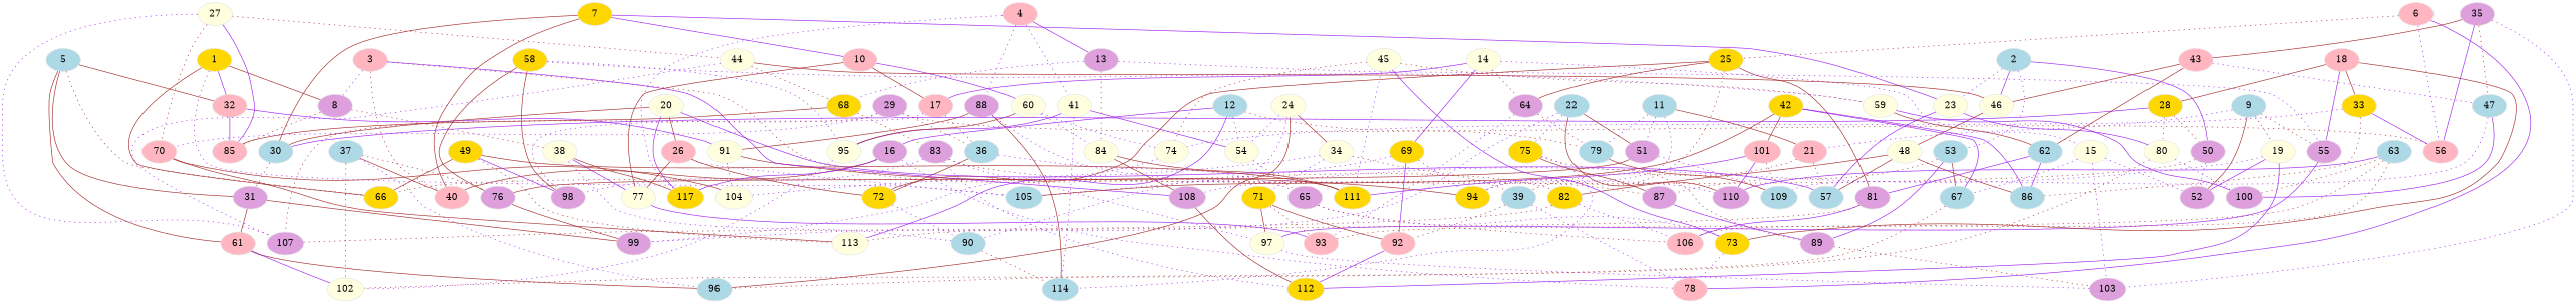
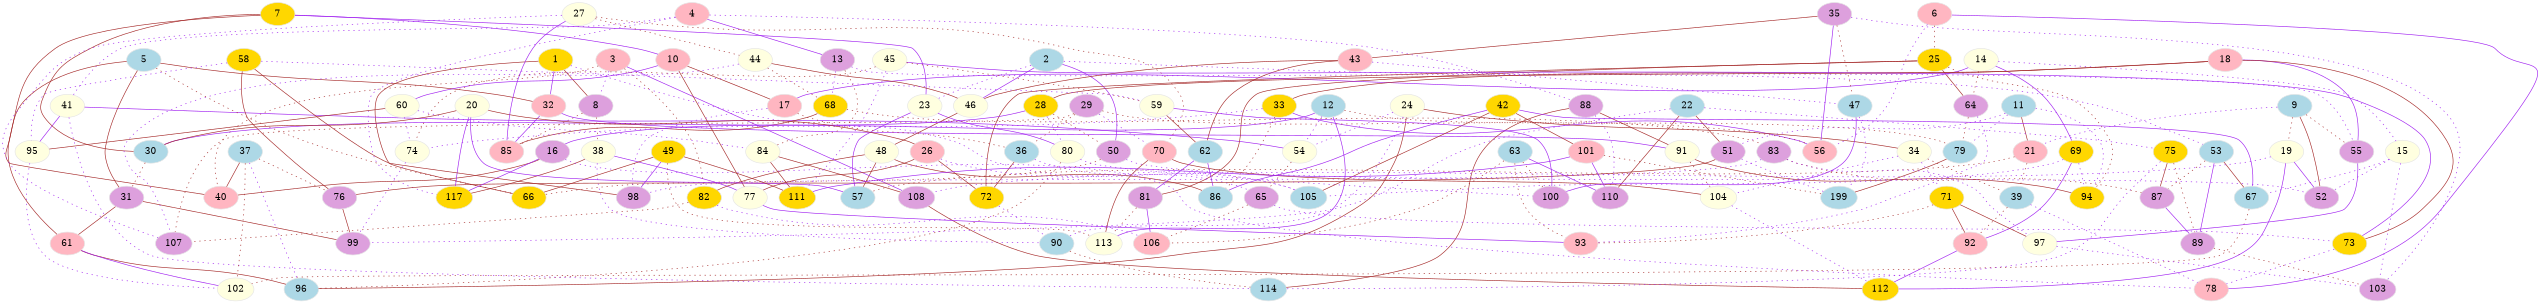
  graph {
    node [color=gray90 fillcolor=lightyellow style=filled]
    edge [color=brown style=dotted]
    1 [fillcolor=gold]
    8 [fillcolor=plum]
    32 [fillcolor=lightpink]
    66 [fillcolor=gold]
    105 [fillcolor=lightblue]
    38
    85 [fillcolor=lightpink]
    91
    2 [fillcolor=lightblue]
    23
    46
    50 [fillcolor=plum]
    53 [fillcolor=lightblue]
    57 [fillcolor=lightblue]
    80
    48
    52 [fillcolor=plum]
    67 [fillcolor=lightblue]
    87 [fillcolor=plum]
    89 [fillcolor=plum]
    3 [fillcolor=lightpink]
    40 [fillcolor=lightpink]
    82 [fillcolor=gold]
    108 [fillcolor=plum]
    107 [fillcolor=plum]
    106 [fillcolor=lightpink]
    112 [fillcolor=gold]
    4 [fillcolor=lightpink]
    13 [fillcolor=plum]
    41
    88 [fillcolor=plum]
    n32 [fillcolor=gold label=117]
    55 [fillcolor=plum]
    68 [fillcolor=gold]
    84
    54
    95
    114 [fillcolor=lightblue]
    110 [fillcolor=plum]
    5 [fillcolor=lightblue]
    31 [fillcolor=plum]
    61 [fillcolor=lightpink]
    99 [fillcolor=plum]
    96 [fillcolor=lightblue]
    102
    6 [fillcolor=lightpink]
    25 [fillcolor=gold]
    56 [fillcolor=lightpink]
    78 [fillcolor=lightpink]
    72 [fillcolor=gold]
    94 [fillcolor=gold]
    64 [fillcolor=plum]
    81 [fillcolor=plum]
    90 [fillcolor=lightblue]
    7 [fillcolor=gold]
    10 [fillcolor=lightpink]
    30 [fillcolor=lightblue]
    17 [fillcolor=lightpink]
    60
    77
    9 [fillcolor=lightblue]
    19
    21 [fillcolor=lightpink]
    39 [fillcolor=lightblue]
    97
    36 [fillcolor=lightblue]
    98 [fillcolor=plum]
    74
    93 [fillcolor=lightpink]
    11 [fillcolor=lightblue]
    51 [fillcolor=plum]
    79 [fillcolor=lightblue]
    76 [fillcolor=plum]
-   109 [fillcolor=lightblue]
+   109 [fillcolor=lightblue label=199]
    12 [fillcolor=lightblue]
    16 [fillcolor=plum]
    113
    65 [fillcolor=plum]
    83 [fillcolor=plum]
    111 [fillcolor=gold]
    14
    15
    69 [fillcolor=gold]
    103 [fillcolor=plum]
    92 [fillcolor=lightpink]
    18 [fillcolor=lightpink]
    28 [fillcolor=gold]
    33 [fillcolor=gold]
    73 [fillcolor=gold]
    86 [fillcolor=lightblue]
    20
    26 [fillcolor=lightpink]
    22 [fillcolor=lightblue]
    75 [fillcolor=gold]
    100 [fillcolor=plum]
    24
    34
    71 [fillcolor=gold]
    104
    27
    44
    70 [fillcolor=lightpink]
    29 [fillcolor=plum]
    35 [fillcolor=plum]
    43 [fillcolor=lightpink]
    47 [fillcolor=lightblue]
    62 [fillcolor=lightblue]
    37 [fillcolor=lightblue]
    42 [fillcolor=gold]
    101 [fillcolor=lightpink]
    45
    59
    49 [fillcolor=gold]
    58 [fillcolor=gold]
    63 [fillcolor=lightblue]
    1 -- 8 [style=solid]
    1 -- 32 [color=purple style=solid]
    1 -- 66 [style=solid]
    1 -- 105 [color=purple]
    8 -- 38
    8 -- 85
    32 -- 85 [color=purple style=solid]
    32 -- 91 [color=purple style=solid]
    38 -- n32 [style=solid]
    38 -- 90 [color=purple]
    38 -- 77 [color=purple style=solid]
    91 -- 94 [style=solid]
    91 -- 104
    2 -- 23 [color=purple]
    2 -- 46 [color=purple style=solid]
    2 -- 50 [color=purple style=solid]
    2 -- 53 [color=purple]
    23 -- 57 [color=purple style=solid]
    23 -- 80 [color=purple style=solid]
    46 -- 48 [style=solid]
    50 -- 66
    50 -- 52 [color=purple]
    53 -- 67 [style=solid]
    53 -- 87
    53 -- 89 [color=purple style=solid]
    80 -- 96
    80 -- 100 [color=purple]
    48 -- 57 [style=solid]
    48 -- 82 [style=solid]
    48 -- 86 [style=solid]
    67 -- 102
    87 -- 89 [color=purple style=solid]
    89 -- 103
    3 -- 8 [color=purple]
    3 -- 40
    3 -- 82
    3 -- 108 [color=purple style=solid]
    82 -- 107
    82 -- 106 [color=purple]
    108 -- 112 [style=solid]
    4 -- 13 [color=purple style=solid]
    4 -- 41 [color=purple]
    4 -- 88 [color=purple]
    4 -- n32 [color=purple]
    13 -- 55 [color=purple]
    13 -- 68 [color=purple]
    13 -- 84
    41 -- 54 [color=purple style=solid]
    41 -- 95 [color=purple style=solid]
    41 -- 114 [color=purple]
    88 -- 91 [style=solid]
    88 -- 114 [style=solid]
    88 -- 110 [color=purple]
    55 -- 97 [color=purple style=solid]
    68 -- 85 [style=solid]
    68 -- 83
    84 -- 108 [style=solid]
    84 -- 111 [style=solid]
    54 -- 65
    95 -- 102 [color=purple]
    5 -- 32 [style=solid]
    5 -- 66
    5 -- 31 [style=solid]
    5 -- 61 [style=solid]
    31 -- 61 [style=solid]
    31 -- 99 [style=solid]
    61 -- 96 [style=solid]
    61 -- 102 [color=purple style=solid]
    6 -- 25
    6 -- 56 [color=purple]
    6 -- 78 [color=purple style=solid]
    25 -- 72 [style=solid]
    25 -- 94
    25 -- 64 [style=solid]
    25 -- 81 [style=solid]
    72 -- 90 [color=purple]
    64 -- 93 [color=purple]
    64 -- 79
    81 -- 106 [color=purple style=solid]
    81 -- 113
    90 -- 114
    7 -- 23 [color=purple style=solid]
    7 -- 40 [style=solid]
    7 -- 10 [color=purple style=solid]
    7 -- 30 [style=solid]
    10 -- 17 [style=solid]
    10 -- 60 [color=purple style=solid]
    10 -- 77 [style=solid]
    30 -- 31
    17 -- 36
    17 -- 98 [color=purple]
    60 -- 84 [color=purple]
    60 -- 95 [style=solid]
    60 -- 74 [color=purple]
    77 -- 93 [color=purple style=solid]
    9 -- 52 [style=solid]
    9 -- 55
    9 -- 19
    9 -- 21 [color=purple]
    19 -- 52 [color=purple style=solid]
    19 -- 108 [color=purple]
    19 -- 112 [color=purple style=solid]
    21 -- 57
    21 -- 39
    39 -- 78 [color=purple]
    39 -- 92
    97 -- 103 [color=purple]
    36 -- 72 [style=solid]
    36 -- 65 [color=purple]
    74 -- 99 [color=purple]
    11 -- 94 [color=purple]
    11 -- 21 [style=solid]
    11 -- 51 [color=purple]
    11 -- 79 [color=purple]
    51 -- 76 [style=solid]
    51 -- 109 [color=purple]
    79 -- 109 [style=solid]
    76 -- 99 [style=solid]
    12 -- 54 [color=purple]
    12 -- 79
    12 -- 16 [color=purple style=solid]
    12 -- 113 [color=purple style=solid]
    16 -- 40 [style=solid]
    16 -- n32 [color=purple style=solid]
    16 -- 78 [color=purple]
    65 -- 106
    65 -- 73 [color=purple]
    83 -- 87
    83 -- 97 [color=purple]
    83 -- 98 [color=purple]
    14 -- 64
    14 -- 17 [color=purple style=solid]
    14 -- 15 [color=purple]
    14 -- 69 [color=purple style=solid]
    15 -- 52 [color=purple]
    15 -- 67 [color=purple]
    15 -- 103 [color=purple]
    69 -- 105 [color=purple]
    69 -- 94 [color=purple]
    69 -- 92 [color=purple style=solid]
    92 -- 112 [color=purple style=solid]
    18 -- 55 [color=purple style=solid]
    18 -- 28 [style=solid]
    18 -- 33 [style=solid]
    18 -- 73 [style=solid]
    28 -- 50
    28 -- 80 [color=purple]
    28 -- 30 [color=purple style=solid]
    33 -- 56 [color=purple style=solid]
    33 -- 74 [color=purple]
    33 -- 86
    73 -- 78 [color=purple]
    20 -- 57 [color=purple style=solid]
    20 -- n32 [color=purple style=solid]
    20 -- 30 [style=solid]
    20 -- 26 [style=solid]
    26 -- 105 [color=purple]
    26 -- 72 [style=solid]
    26 -- 77 [style=solid]
    22 -- 110 [style=solid]
    22 -- 99 [color=purple]
    22 -- 51 [style=solid]
    22 -- 75 [color=purple]
    75 -- 87 [style=solid]
    75 -- 89
    75 -- 114 [color=purple]
    24 -- 54 [color=purple]
    24 -- 96 [style=solid]
    24 -- 90 [color=purple]
    24 -- 34 [style=solid]
    34 -- 39
    34 -- 71 [color=purple]
    34 -- 104 [color=purple]
    71 -- 97 [style=solid]
    71 -- 93
    71 -- 92 [style=solid]
-   83 -- 112 [color=purple]
+   104 -- 112 [color=purple]
    27 -- 85 [color=purple style=solid]
    27 -- 107 [color=purple]
    27 -- 44
    27 -- 70
    44 -- 46 [style=solid]
    44 -- 107 [color=purple]
    44 -- 68
    70 -- 113 [style=solid]
    70 -- 104 [style=solid]
    29 -- 107
    29 -- 56
    29 -- 36
    29 -- 70 [color=purple]
    35 -- 56 [color=purple style=solid]
    35 -- 103 [color=purple]
    35 -- 43 [style=solid]
    35 -- 47
    43 -- 46 [style=solid]
    43 -- 47 [color=purple]
    43 -- 62 [style=solid]
    47 -- 109 [color=purple]
    47 -- 100 [color=purple style=solid]
    62 -- 81 [color=purple style=solid]
    62 -- 86 [color=purple style=solid]
    37 -- 40 [style=solid]
    37 -- 96 [color=purple]
    37 -- 102
    37 -- 76
    42 -- 105 [style=solid]
    42 -- 67 [color=purple style=solid]
    42 -- 86 [color=purple style=solid]
    42 -- 101 [style=solid]
    101 -- 110 [color=purple style=solid]
    101 -- 109
    101 -- 111 [color=purple style=solid]
    45 -- 74
    45 -- 111 [color=purple]
    45 -- 73 [color=purple style=solid]
    45 -- 59
    59 -- 100 [color=purple style=solid]
    59 -- 62 [style=solid]
    49 -- 66 [style=solid]
    49 -- 98 [color=purple style=solid]
    49 -- 113
    49 -- 111 [style=solid]
    58 -- 95 [color=purple]
    58 -- 98 [style=solid]
    58 -- 76 [style=solid]
    58 -- 59 [color=purple]
    63 -- 106
    63 -- 110 [color=purple style=solid]
    63 -- 93
    63 -- 100
  }
